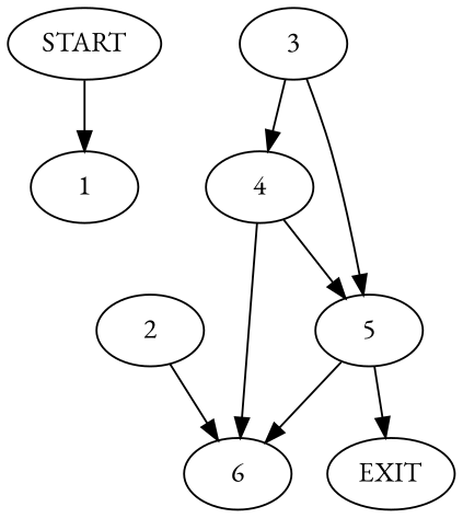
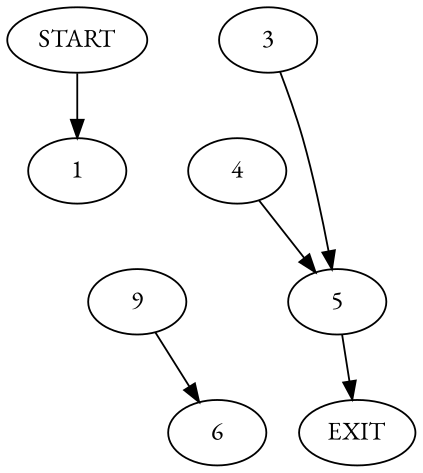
  digraph {
    fontname="EB Garamond"
    node [fontname="EB Garamond"]
    edge [fontname="EB Garamond"]
    n1 [label=START]
    1
    n3 [label=EXIT]
-   2
+   2 [label=9]
    6
    3
    4
    5
    n1 -> 1
    2 -> 6
-   3 -> 4
    3 -> 5
-   4 -> 6
    4 -> 5
    5 -> n3
-   5 -> 6
  }
